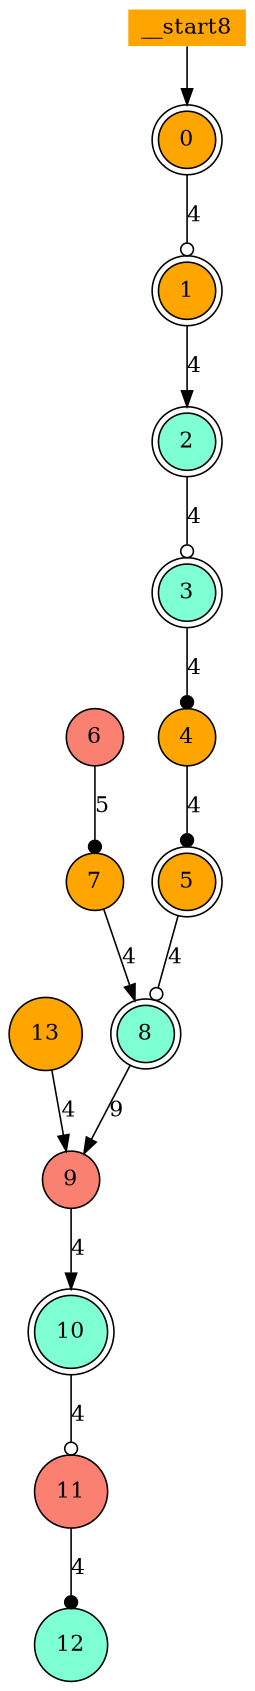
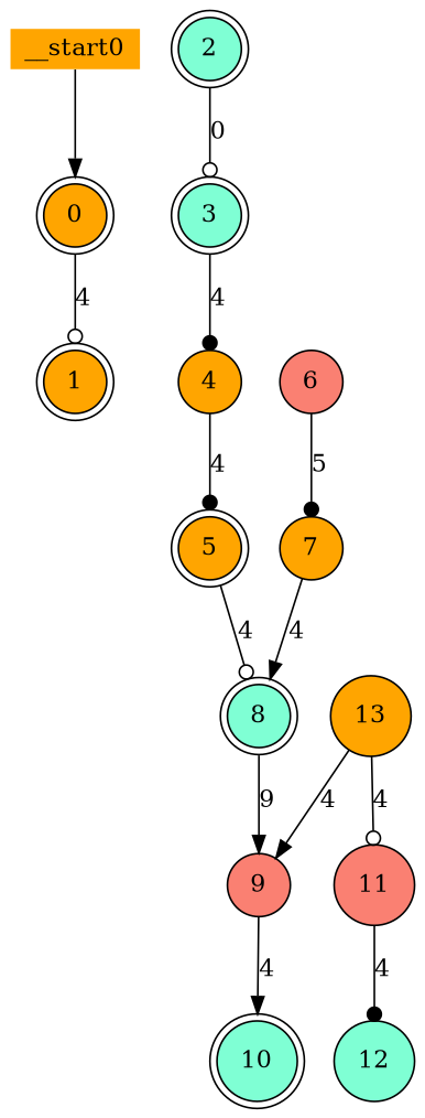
  digraph {
    node [fillcolor=orange shape=doublecircle style=filled]
    edge [arrowhead=normal]
    n1 [label=0]
    n2 [label=1]
    n3 [fillcolor=aquamarine label=2]
    n4 [fillcolor=aquamarine label=3]
    n5 [label=4 shape=circle]
    n6 [label=5]
    n7 [fillcolor=aquamarine label=8]
    n8 [fillcolor=salmon label=6 shape=circle]
    n9 [label=7 shape=circle]
    n10 [fillcolor=salmon label=9 shape=circle]
    n11 [fillcolor=aquamarine label=10]
    n12 [fillcolor=salmon label=11 shape=circle]
    n13 [fillcolor=aquamarine label=12 shape=circle]
    n14 [label=13 shape=circle]
-   __start0 [height=0 shape=none width=0 label=__start8]
+   __start0 [height=0 shape=none width=0]
    n1 -> n2 [arrowhead=odot label=4]
-   n2 -> n3 [label=4]
-   n3 -> n4 [arrowhead=odot label=4]
+   n3 -> n4 [arrowhead=odot label=0]
    n4 -> n5 [arrowhead=dot label=4]
    n5 -> n6 [arrowhead=dot label=4]
    n6 -> n7 [arrowhead=odot label=4]
    n7 -> n10 [label=9]
    n8 -> n9 [arrowhead=dot label=5]
    n9 -> n7 [label=4]
    n10 -> n11 [label=4]
-   n11 -> n12 [arrowhead=odot label=4]
+   n14 -> n12 [arrowhead=odot label=4]
    n12 -> n13 [arrowhead=dot label=4]
    n14 -> n10 [label=4]
    __start0 -> n1
  }
